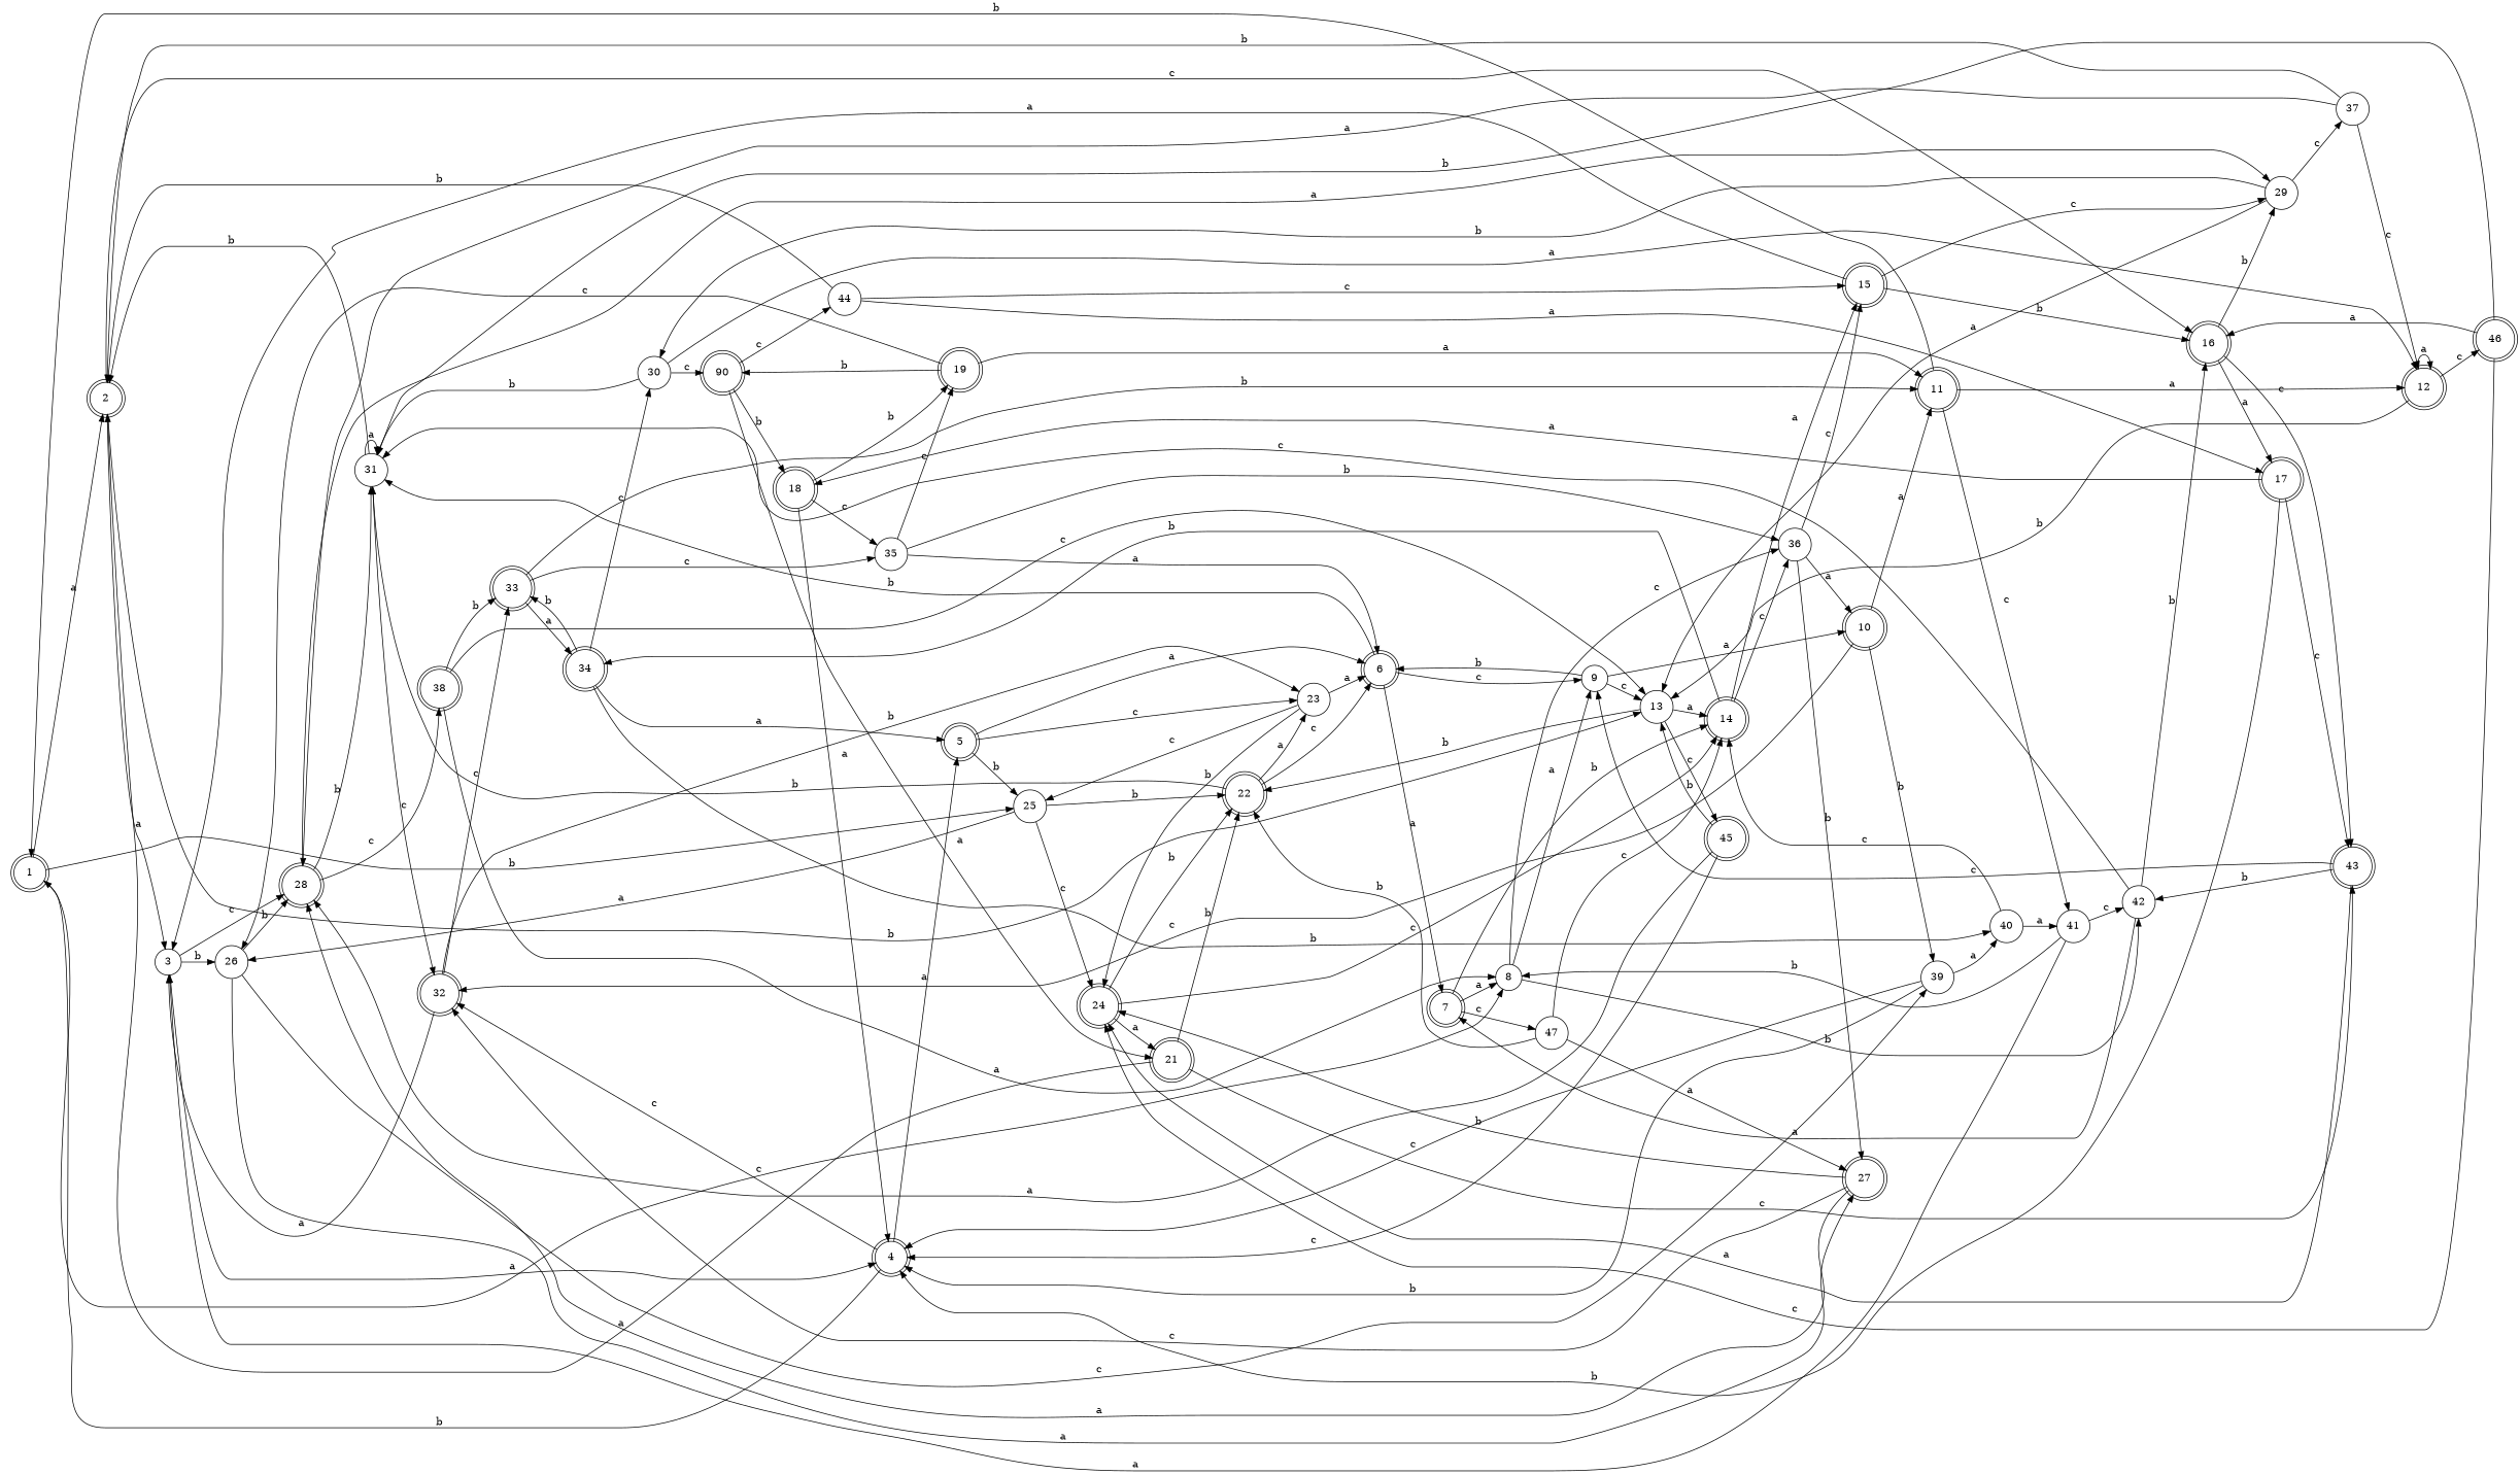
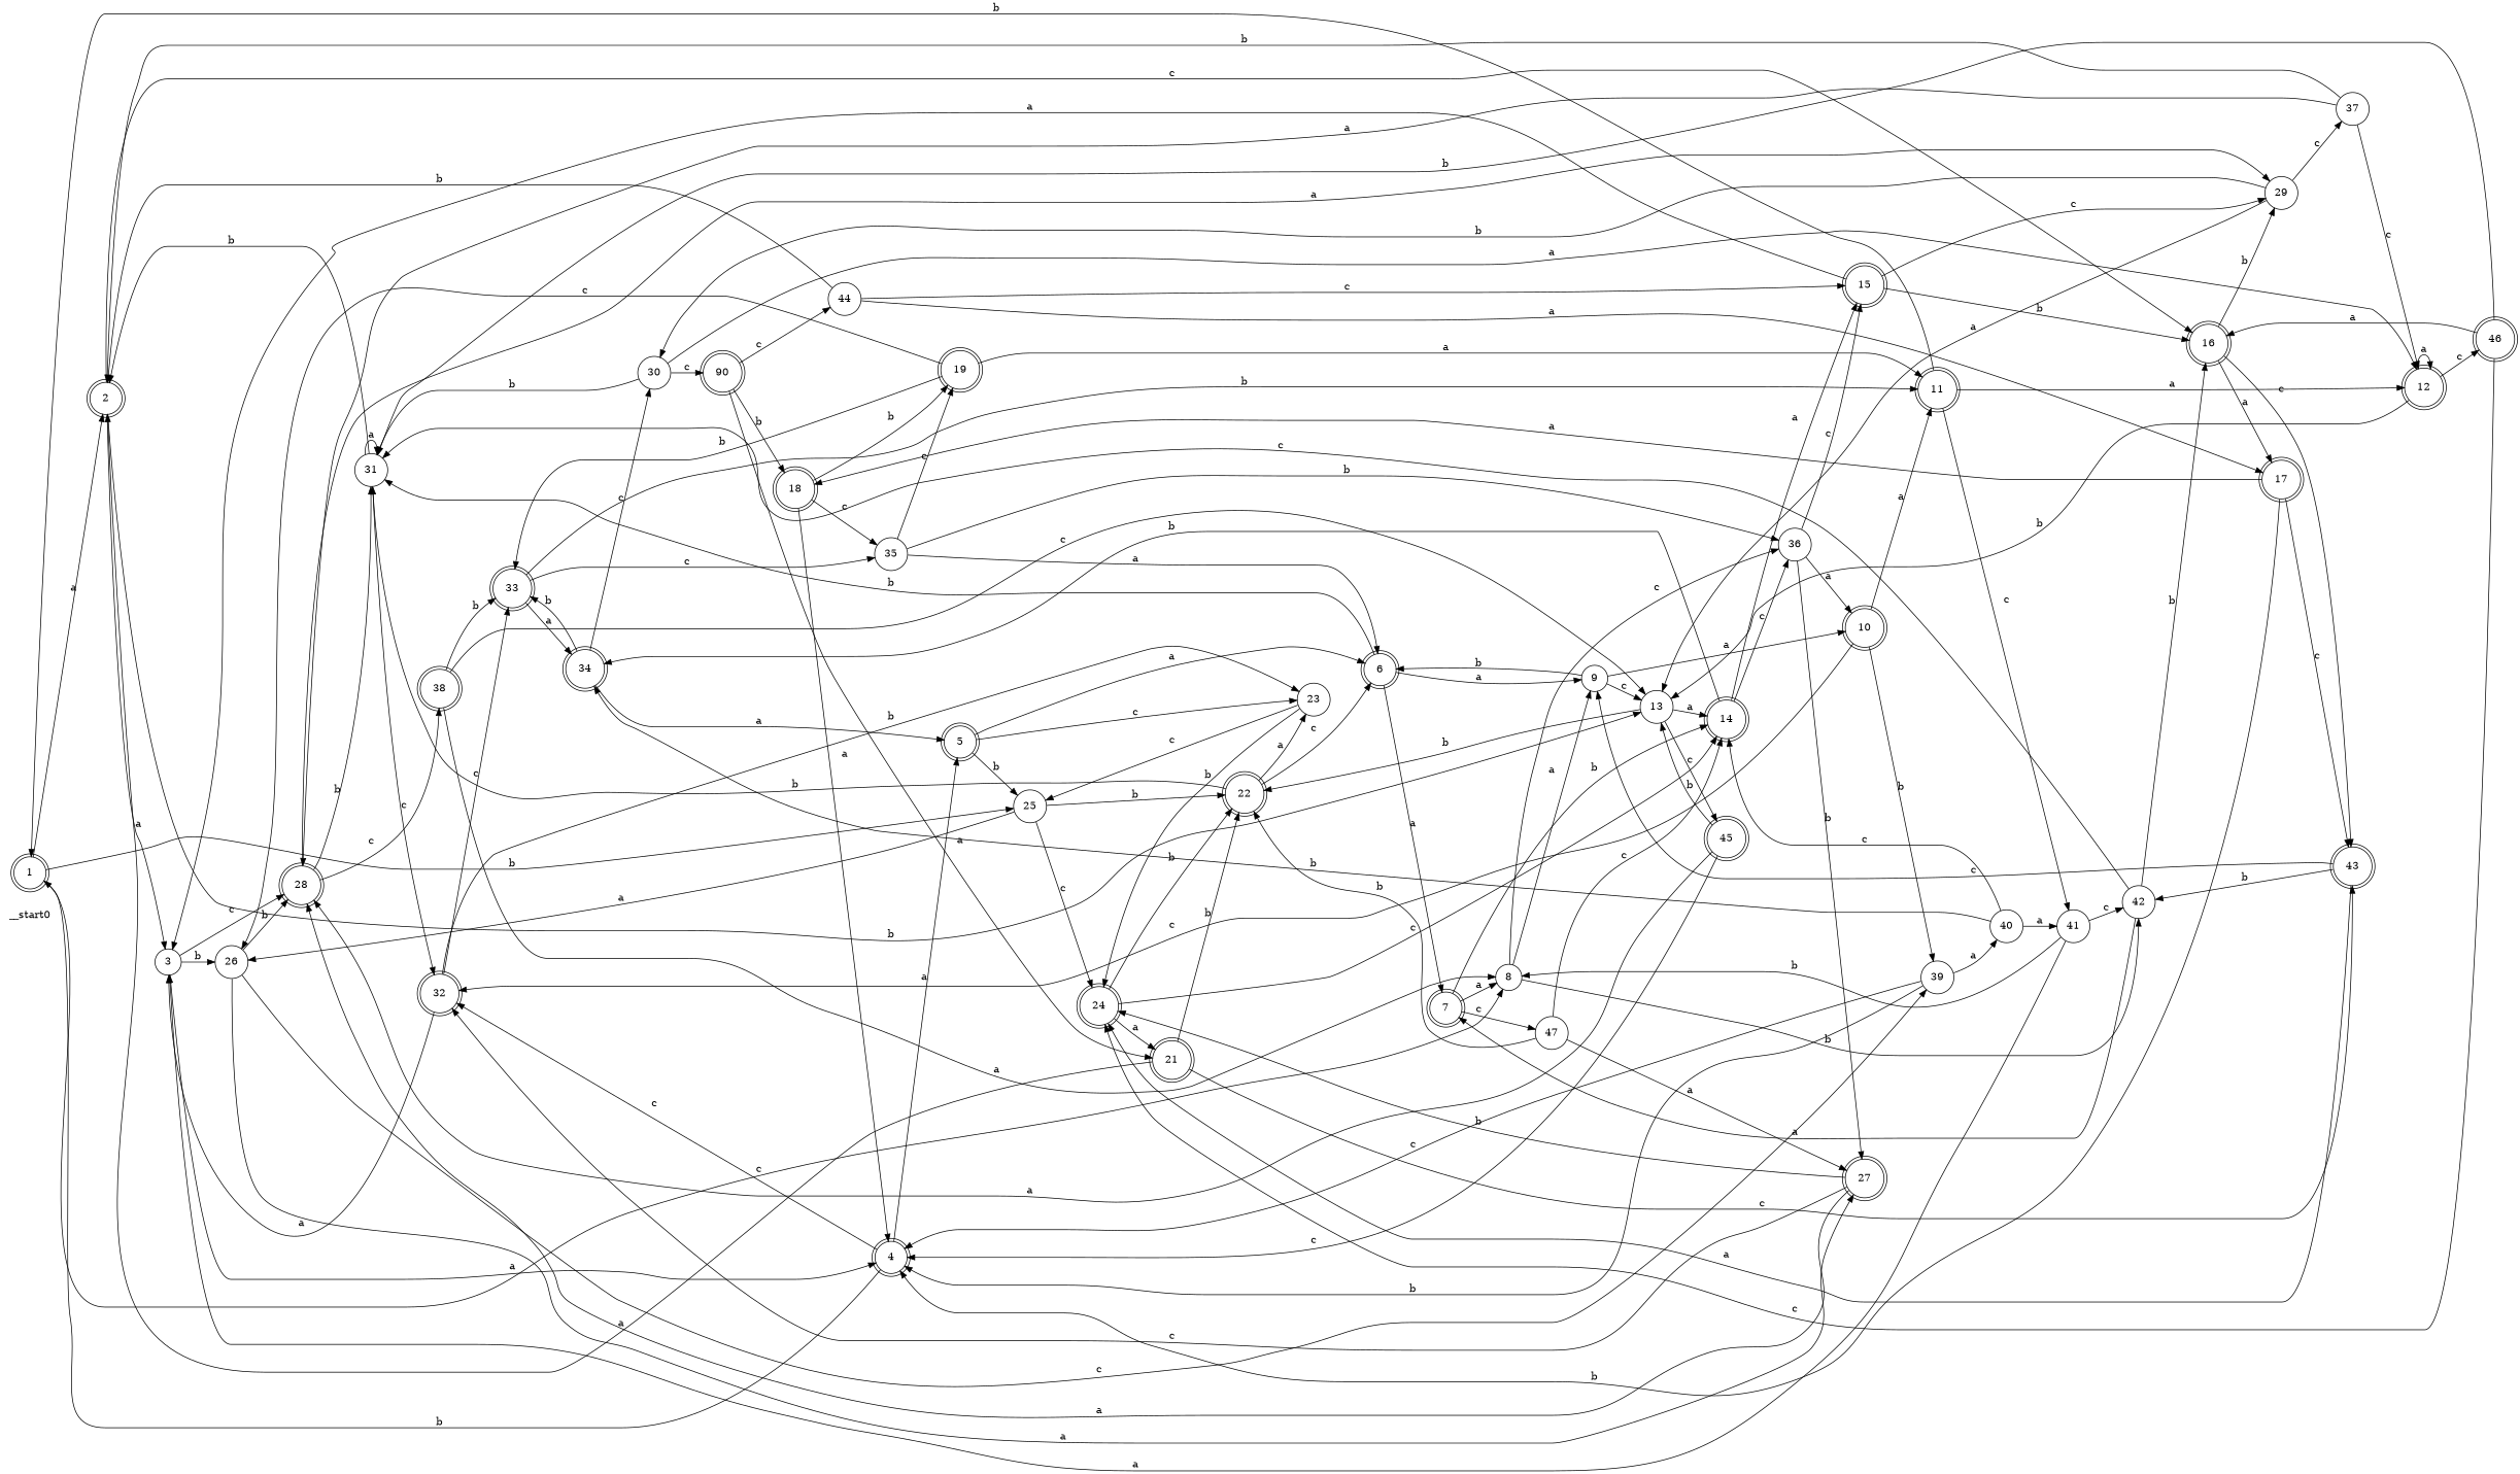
  digraph {
    rankdir=LR
    node [shape=doublecircle color=black fillcolor=white style="rounded,filled"]
+   __start0 [shape=none color="" fillcolor="" style=""]
    n2 [label=1]
    n3 [label=2]
    n4 [label=8 shape=circle style=filled]
    n5 [label=25 shape=circle style=filled]
    n6 [label=30 shape=circle style=filled]
    n7 [label=31 shape=circle style=filled]
    n8 [label=12]
    n9 [label=90]
    n10 [label=3 shape=circle style=filled]
    n11 [label=13 shape=circle style=filled]
    n12 [label=16]
    n13 [label=9 shape=circle style=filled]
    n14 [label=36 shape=circle style=filled]
    n15 [label=42 shape=circle style=filled]
    n16 [label=26 shape=circle style=filled]
    n17 [label=22]
    n18 [label=24]
    n19 [label=4]
    n20 [label=28]
    n21 [label=14]
    n22 [label=45]
    n23 [label=29 shape=circle style=filled]
    n24 [label=17]
    n25 [label=43]
    n26 [label=5]
    n27 [label=32]
    n28 [label=39 shape=circle style=filled]
    n29 [label=27]
    n30 [label=38]
    n31 [label=6]
    n32 [label=23 shape=circle style=filled]
    n33 [label=33]
    n34 [label=7]
    n35 [label=47 shape=circle style=filled]
    n36 [label=10]
    n37 [label=15]
    n38 [label=34]
    n39 [label=11]
    n40 [label=41 shape=circle style=filled]
    n41 [label=40 shape=circle style=filled]
    n42 [label=46]
    n43 [label=37 shape=circle style=filled]
    n44 [label=18]
    n45 [label=19]
    n46 [label=35 shape=circle style=filled]
    n47 [label=21]
    n48 [label=44 shape=circle style=filled]
    n2 -> n3 [label=a]
    n2 -> n4 [label=c]
    n2 -> n5 [label=b]
    n3 -> n10 [label=a]
    n3 -> n11 [label=b]
    n3 -> n12 [label=c]
    n4 -> n13 [label=a]
    n4 -> n14 [label=c]
    n4 -> n15 [label=b]
    n5 -> n16 [label=a]
    n5 -> n17 [label=b]
    n5 -> n18 [label=c]
    n6 -> n7 [label=b]
    n6 -> n8 [label=a]
    n6 -> n9 [label=c]
    n7 -> n3 [label=b]
    n7 -> n7 [label=a]
    n7 -> n27 [label=c]
    n8 -> n8 [label=a]
    n8 -> n11 [label=b]
    n8 -> n42 [label=c]
    n9 -> n44 [label=b]
    n9 -> n47 [label=a]
    n9 -> n48 [label=c]
    n10 -> n16 [label=b]
    n10 -> n19 [label=a]
    n10 -> n20 [label=c]
    n11 -> n17 [label=b]
    n11 -> n21 [label=a]
    n11 -> n22 [label=c]
    n12 -> n23 [label=b]
    n12 -> n24 [label=a]
    n12 -> n25 [label=c]
    n13 -> n11 [label=c]
    n13 -> n31 [label=b]
    n13 -> n36 [label=a]
    n14 -> n29 [label=b]
    n14 -> n36 [label=a]
    n14 -> n37 [label=c]
    n15 -> n7 [label=c]
    n15 -> n12 [label=b]
    n15 -> n34 [label=a]
    n16 -> n20 [label=b]
    n16 -> n28 [label=c]
    n16 -> n29 [label=a]
    n17 -> n7 [label=b]
    n17 -> n31 [label=c]
    n17 -> n32 [label=a]
    n18 -> n17 [label=b]
    n18 -> n21 [label=c]
    n18 -> n47 [label=a]
    n19 -> n2 [label=b]
    n19 -> n26 [label=a]
    n19 -> n27 [label=c]
    n20 -> n7 [label=b]
    n20 -> n23 [label=a]
    n20 -> n30 [label=c]
    n21 -> n14 [label=c]
    n21 -> n37 [label=a]
    n21 -> n38 [label=b]
    n22 -> n11 [label=b]
    n22 -> n19 [label=c]
    n22 -> n20 [label=a]
    n23 -> n6 [label=b]
    n23 -> n11 [label=a]
    n23 -> n43 [label=c]
    n24 -> n19 [label=b]
    n24 -> n25 [label=c]
    n24 -> n44 [label=a]
    n25 -> n13 [label=c]
    n25 -> n15 [label=b]
    n25 -> n18 [label=a]
    n26 -> n5 [label=b]
    n26 -> n31 [label=a]
    n26 -> n32 [label=c]
    n27 -> n10 [label=a]
    n27 -> n32 [label=b]
    n27 -> n33 [label=c]
    n28 -> n19 [label=b]
    n28 -> n19 [label=c]
    n28 -> n41 [label=a]
    n29 -> n18 [label=b]
    n29 -> n20 [label=a]
    n29 -> n27 [label=c]
    n30 -> n4 [label=a]
    n30 -> n11 [label=c]
    n30 -> n33 [label=b]
    n31 -> n7 [label=b]
-   n31 -> n13 [label=c]
+   n31 -> n13 [label=a]
    n31 -> n34 [label=a]
    n32 -> n5 [label=c]
    n32 -> n18 [label=b]
-   n32 -> n31 [label=a]
    n33 -> n38 [label=a]
    n33 -> n39 [label=b]
    n33 -> n46 [label=c]
    n34 -> n4 [label=a]
    n34 -> n21 [label=b]
    n34 -> n35 [label=c]
    n35 -> n17 [label=b]
    n35 -> n21 [label=c]
    n35 -> n29 [label=a]
    n36 -> n27 [label=c]
    n36 -> n28 [label=b]
    n36 -> n39 [label=a]
    n37 -> n10 [label=a]
    n37 -> n12 [label=b]
    n37 -> n23 [label=c]
    n38 -> n6 [label=c]
    n38 -> n26 [label=a]
    n38 -> n33 [label=b]
    n39 -> n2 [label=b]
    n39 -> n8 [label=a]
    n39 -> n40 [label=c]
    n40 -> n4 [label=b]
    n40 -> n10 [label=a]
    n40 -> n15 [label=c]
    n41 -> n21 [label=c]
-   n38 -> n41 [label=b]
+   n41 -> n38 [label=b]
    n41 -> n40 [label=a]
    n42 -> n7 [label=b]
    n42 -> n12 [label=a]
    n42 -> n18 [label=c]
    n43 -> n3 [label=b]
    n43 -> n8 [label=c]
    n43 -> n20 [label=a]
    n44 -> n19 [label=a]
    n44 -> n45 [label=b]
    n44 -> n46 [label=c]
-   n45 -> n9 [label=b]
+   n45 -> n33 [label=b]
    n45 -> n16 [label=c]
    n45 -> n39 [label=a]
    n46 -> n14 [label=b]
    n46 -> n31 [label=a]
    n46 -> n45 [label=c]
    n47 -> n3 [label=a]
    n47 -> n17 [label=b]
    n47 -> n25 [label=c]
    n48 -> n3 [label=b]
    n48 -> n24 [label=a]
    n48 -> n37 [label=c]
  }
